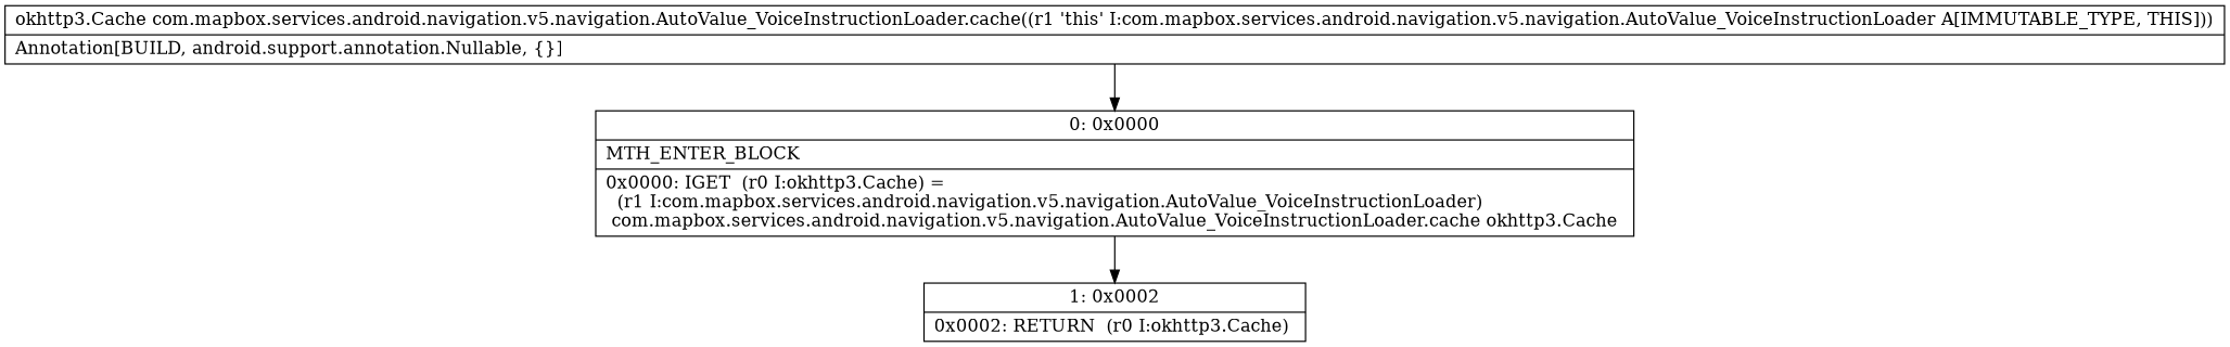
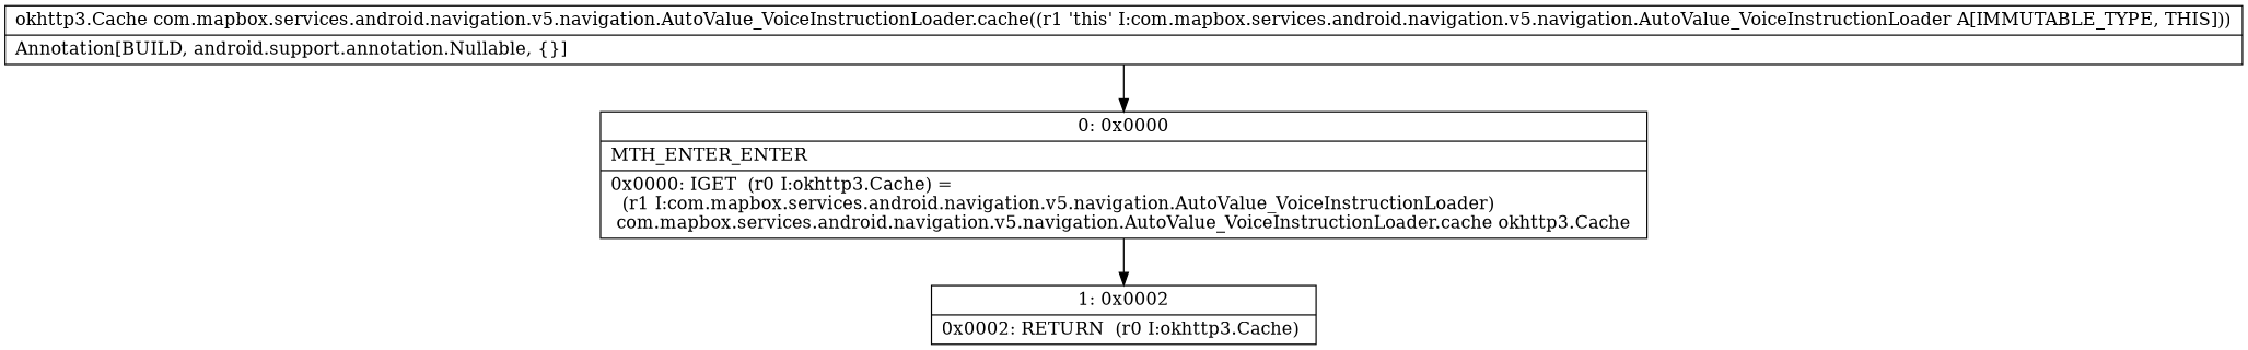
  digraph {
    node [shape=record]
-   n1 [label="{0\:\ 0x0000|MTH_ENTER_BLOCK\l|0x0000: IGET  (r0 I:okhttp3.Cache) = \l  (r1 I:com.mapbox.services.android.navigation.v5.navigation.AutoValue_VoiceInstructionLoader)\l com.mapbox.services.android.navigation.v5.navigation.AutoValue_VoiceInstructionLoader.cache okhttp3.Cache \l}"]
+   n1 [label="{0\:\ 0x0000|MTH_ENTER_ENTER\l|0x0000: IGET  (r0 I:okhttp3.Cache) = \l  (r1 I:com.mapbox.services.android.navigation.v5.navigation.AutoValue_VoiceInstructionLoader)\l com.mapbox.services.android.navigation.v5.navigation.AutoValue_VoiceInstructionLoader.cache okhttp3.Cache \l}"]
    n2 [label="{1\:\ 0x0002|0x0002: RETURN  (r0 I:okhttp3.Cache) \l}"]
    n3 [label="{okhttp3.Cache com.mapbox.services.android.navigation.v5.navigation.AutoValue_VoiceInstructionLoader.cache((r1 'this' I:com.mapbox.services.android.navigation.v5.navigation.AutoValue_VoiceInstructionLoader A[IMMUTABLE_TYPE, THIS]))  | Annotation[BUILD, android.support.annotation.Nullable, \{\}]\l}"]
    n1 -> n2
    n3 -> n1
  }
